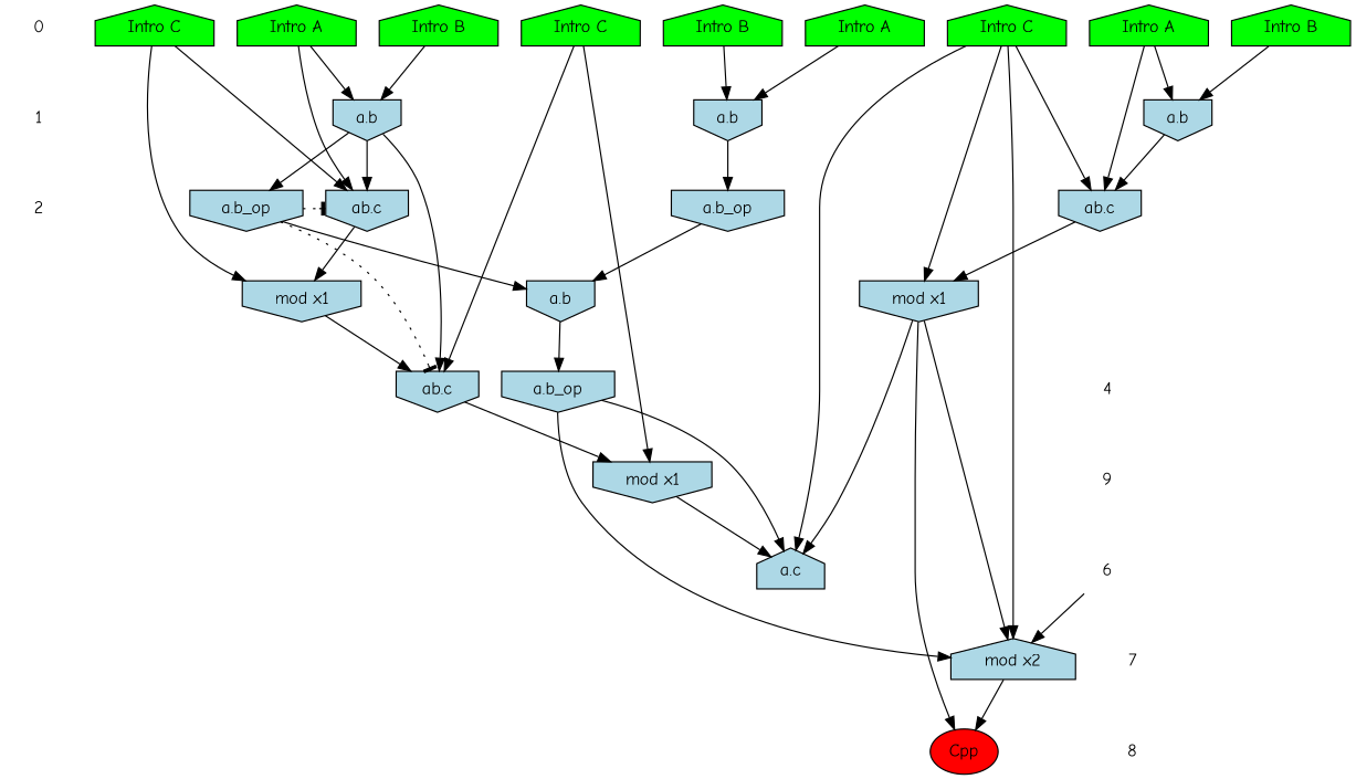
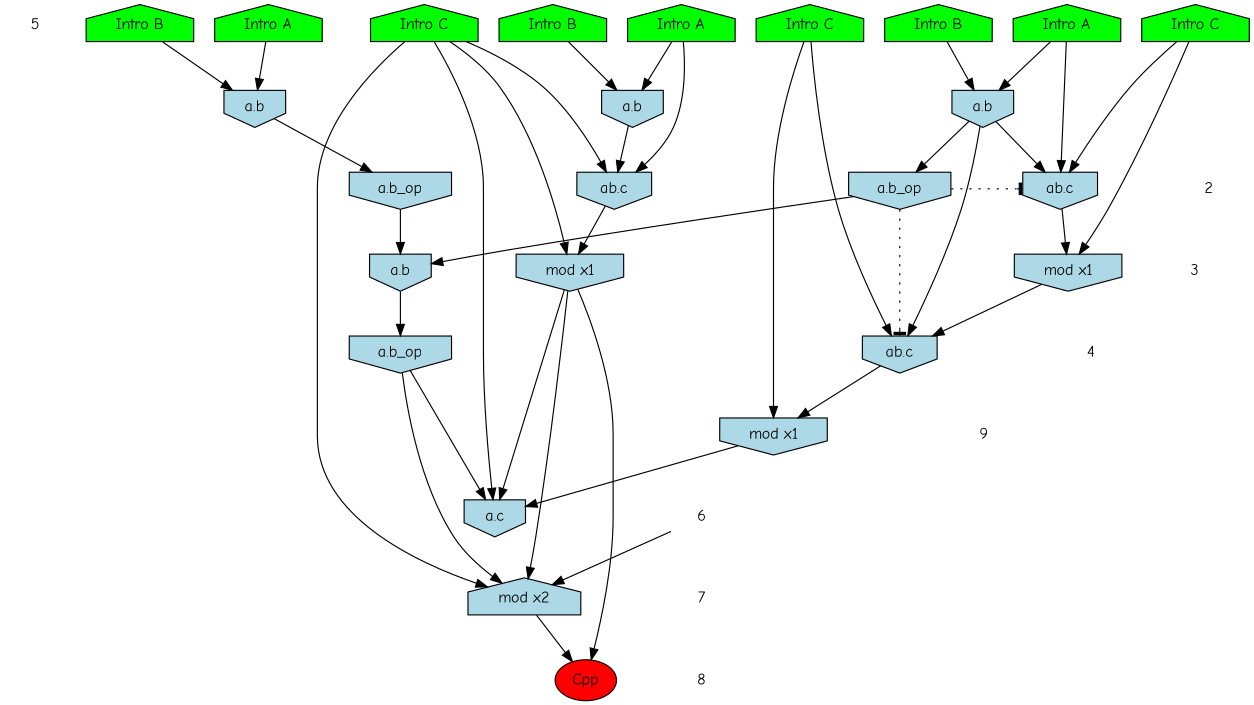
  digraph {
    fontname="Comic Neue"
    ranksep=.5
    node [fontname="Comic Neue" shape=invhouse fillcolor=lightblue style=filled]
    edge [fontname="Comic Neue"]
-   0 [shape=plaintext fillcolor="" style=""]
+   0 [shape=plaintext label=5 fillcolor="" style=""]
    n2 [fillcolor=green label="Intro B" shape=house]
    n3 [fillcolor=green label="Intro A" shape=house]
    n4 [fillcolor=green label="Intro A" shape=house]
    n5 [fillcolor=green label="Intro B" shape=house]
    n6 [fillcolor=green label="Intro A" shape=house]
    n7 [fillcolor=green label="Intro B" shape=house]
    n8 [fillcolor=green label="Intro C" shape=house]
    n9 [fillcolor=green label="Intro C" shape=house]
    n10 [fillcolor=green label="Intro C" shape=house]
-   1 [shape=plaintext fillcolor="" style=""]
    n12 [label="a.b"]
    n13 [label="a.b"]
    n14 [label="a.b"]
    2 [shape=plaintext fillcolor="" style=""]
    n16 [label="ab.c"]
    n17 [label="a.b_op"]
    n18 [label="ab.c"]
    n19 [label="a.b_op"]
+   3 [shape=plaintext fillcolor="" style=""]
    n21 [label="mod x1"]
    n22 [label="a.b"]
    n23 [label="mod x1"]
    4 [shape=plaintext fillcolor="" style=""]
    n25 [label="ab.c"]
    n26 [label="a.b_op"]
    n27 [label=9 shape=plaintext fillcolor="" style=""]
    n28 [label="mod x1"]
    6 [shape=plaintext fillcolor="" style=""]
-   n30 [label="a.c" shape=house]
+   n30 [label="a.c"]
    7 [shape=plaintext fillcolor="" style=""]
    n32 [label="mod x2" shape=house]
    8 [shape=plaintext fillcolor="" style=""]
    n34 [fillcolor=red label=Cpp shape=""]
    subgraph sub_1 {
      rank=same
      0
      n2
      n3
      n4
      n5
      n6
      n7
      n8
      n9
      n10
    }
    subgraph sub_2 {
      rank=same
-     1
      n12
      n13
      n14
    }
    subgraph sub_3 {
      rank=same
      2
      n16
      n17
      n18
      n19
    }
    subgraph sub_4 {
      rank=same
+     3
      n21
      n22
      n23
    }
    subgraph sub_5 {
      rank=same
      4
      n25
      n26
    }
    subgraph sub_6 {
      rank=same
      n27
      n28
    }
    subgraph sub_7 {
      rank=same
      6
      n30
    }
    subgraph sub_8 {
      rank=same
      7
      n32
    }
    subgraph sub_9 {
      rank=same
      8
      n34
    }
-   0 -> 1 [style=invis]
    n2 -> n12
    n3 -> n12
    n3 -> n16
    n4 -> n14
    n4 -> n18
    n5 -> n13
    n6 -> n13
    n7 -> n14
    n8 -> n25
    n8 -> n28
    n9 -> n16
    n9 -> n21
    n10 -> n18
    n10 -> n23
    n10 -> n30
    n10 -> n32
-   1 -> 2 [style=invis]
    n12 -> n16
    n12 -> n19
    n12 -> n25
    n13 -> n17
    n14 -> n18
+   2 -> 3 [style=invis]
    n16 -> n21
    n17 -> n22
    n18 -> n23
    n19 -> n16 [arrowhead=tee style=dotted]
    n19 -> n22
    n19 -> n25 [arrowhead=tee style=dotted]
+   3 -> 4 [style=invis]
    n21 -> n25
    n22 -> n26
    n23 -> n30
    n23 -> n32
    n23 -> n34
    4 -> n27 [style=invis]
    n25 -> n28
    n26 -> n30
    n26 -> n32
    n27 -> 6 [style=invis]
    n28 -> n30
    6 -> 7 [style=invis]
    6 -> n32
    7 -> 8 [style=invis]
    n32 -> n34
  }
